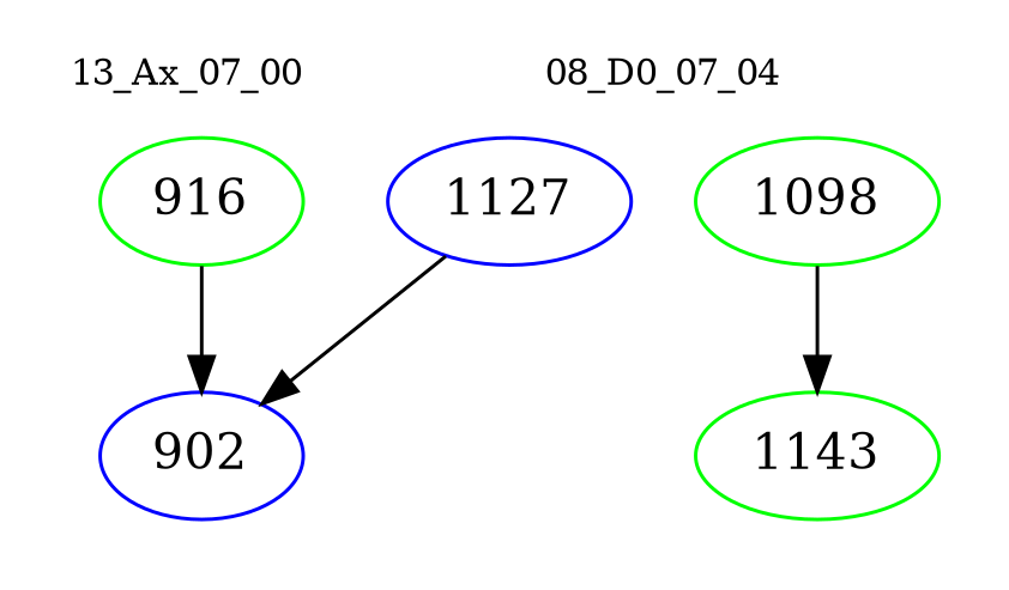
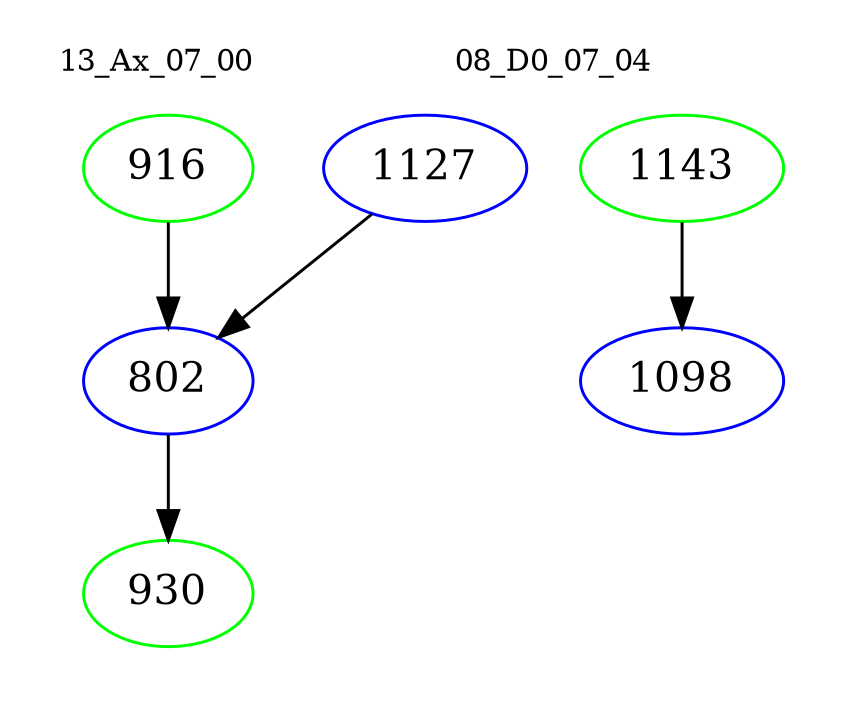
  digraph {
    node [color=green]
    edge [color=black]
    n1 [label=916]
-   n2 [color=blue label=902]
+   n2 [color=blue label=802]
+   n3 [label=930]
    n4 [color=blue label=1127]
-   n5 [label=1098]
+   n5 [color=blue label=1098]
    n6 [label=1143]
    subgraph cluster_1 {
      color=white
      fontsize=10
      label="13_Ax_07_00"
      n1
      n2
+     n3
    }
    subgraph cluster_2 {
      color=white
      fontsize=10
      label="08_D0_07_04"
      n4
      n5
      n6
    }
    n1 -> n2
+   n2 -> n3
    n4 -> n2
-   n5 -> n6
+   n6 -> n5
  }
